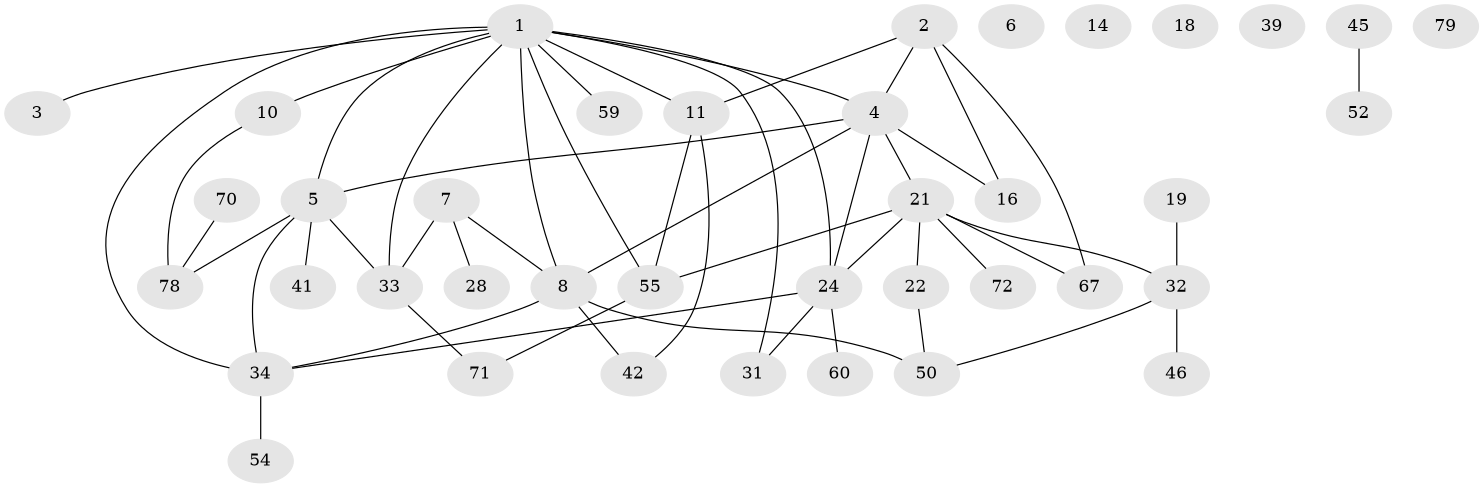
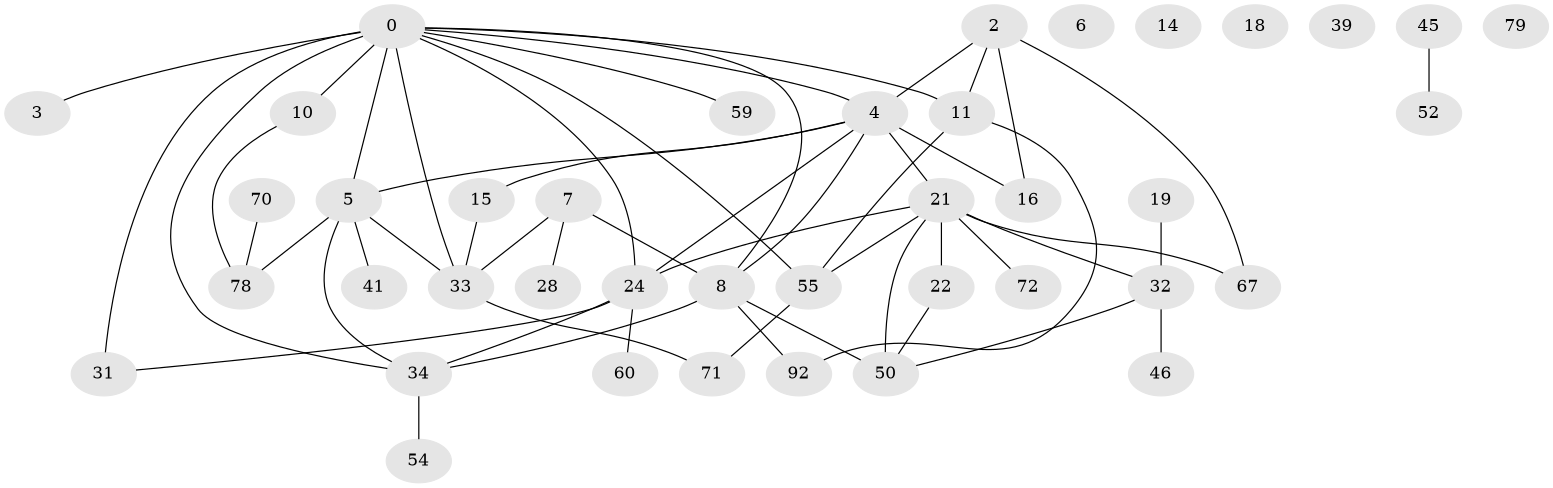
  graph {
    node [color=gray90 style=filled]
-   1 [super="+20"]
+   1 [super="+20" label=0]
    3
    4 [super="+12+81+74+25+9"]
    5 [super="+51+36"]
    8 [super="+17+61"]
    10 [super="+37"]
    11 [super="+30"]
    24 [super="+63+65+62"]
    31 [super="+35"]
    33 [super="+47"]
    34 [super="+75"]
    55 [super="+83"]
    59
    16
+   15 [super="+76"]
    21 [super="+48+27+29"]
    41
    78
-   42 [super="+49"]
+   42 [super="+49" label=92]
    50 [super="+73"]
    60
    71
    54
    2 [super="+40"]
    67
    32 [super="+43"]
    22
    72
    6
    7 [super="+58"]
    28
    14
    18
    46
    19
    39
    52 [super="+66"]
    45
    70
    79
    1 -- 3
    1 -- 4
    1 -- 5
    1 -- 8
    1 -- 10 [weight=3]
    1 -- 11
    1 -- 24 [weight=2]
    1 -- 31 [weight=2]
    1 -- 33
    1 -- 34
    1 -- 55
    1 -- 59
    4 -- 5
    4 -- 8
    4 -- 24
    4 -- 16
+   4 -- 15
    4 -- 21
    5 -- 33
    5 -- 34
    5 -- 41
    5 -- 78
    8 -- 34
    8 -- 42
    8 -- 50 [weight=2]
    10 -- 78
    11 -- 55
    11 -- 42
    24 -- 31
    24 -- 34
    24 -- 60
    33 -- 71
    34 -- 54
    55 -- 71
+   15 -- 33
    21 -- 24
    21 -- 55
+   21 -- 50
    21 -- 67
    21 -- 32 [weight=2]
    21 -- 22
    21 -- 72
    2 -- 4
    2 -- 11
    2 -- 16
    2 -- 67
    32 -- 50
    32 -- 46
    22 -- 50
    7 -- 8
    7 -- 33
    7 -- 28
    19 -- 32
    45 -- 52
    70 -- 78
  }
